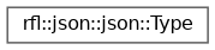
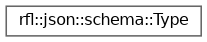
  digraph {
    rankdir=LR
-   n1 [color=grey40 fillcolor=white fontname=Helvetica fontsize=10 height=0.2 label="rfl::json::json::Type" shape=box style=filled width=0.4]
+   n1 [color=grey40 fillcolor=white fontname=Helvetica fontsize=10 height=0.2 label="rfl::json::schema::Type" shape=box style=filled width=0.4]
  }
